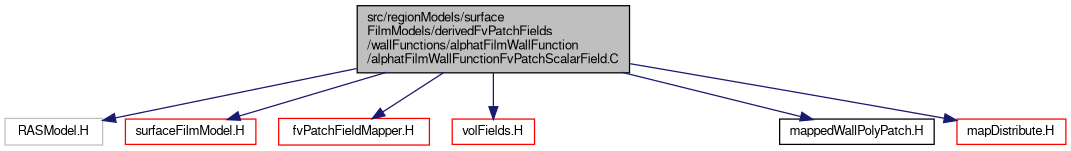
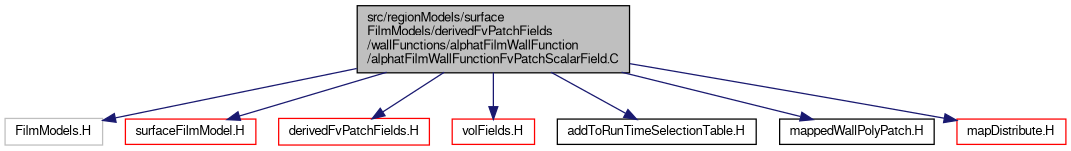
  digraph {
    node [color=red fontname=FreeSans fontsize=10 shape=record]
    edge [color=midnightblue fontname=FreeSans fontsize=10 labelfontname=FreeSans labelfontsize=10 style=solid]
    n1 [color=black fillcolor=grey75 fontcolor=black height=0.2 label="src/regionModels/surface\lFilmModels/derivedFvPatchFields\l/wallFunctions/alphatFilmWallFunction\l/alphatFilmWallFunctionFvPatchScalarField.C" style=filled width=0.4]
-   n2 [color=grey75 height=0.2 label="RASModel.H" width=0.4]
+   n2 [color=grey75 height=0.2 label="FilmModels.H" width=0.4]
    n3 [height=0.2 label="surfaceFilmModel.H" width=0.4]
-   n4 [height=0.2 label="fvPatchFieldMapper.H" width=0.4]
+   n4 [height=0.2 label="derivedFvPatchFields.H" width=0.4]
    n5 [height=0.2 label="volFields.H" width=0.4]
+   n6 [color=black height=0.2 label="addToRunTimeSelectionTable.H" width=0.4]
    n7 [color=black height=0.2 label="mappedWallPolyPatch.H" width=0.4]
    n8 [height=0.2 label="mapDistribute.H" width=0.4]
    n1 -> n2
    n1 -> n3
    n1 -> n4
    n1 -> n5
+   n1 -> n6
    n1 -> n7
    n1 -> n8
  }
